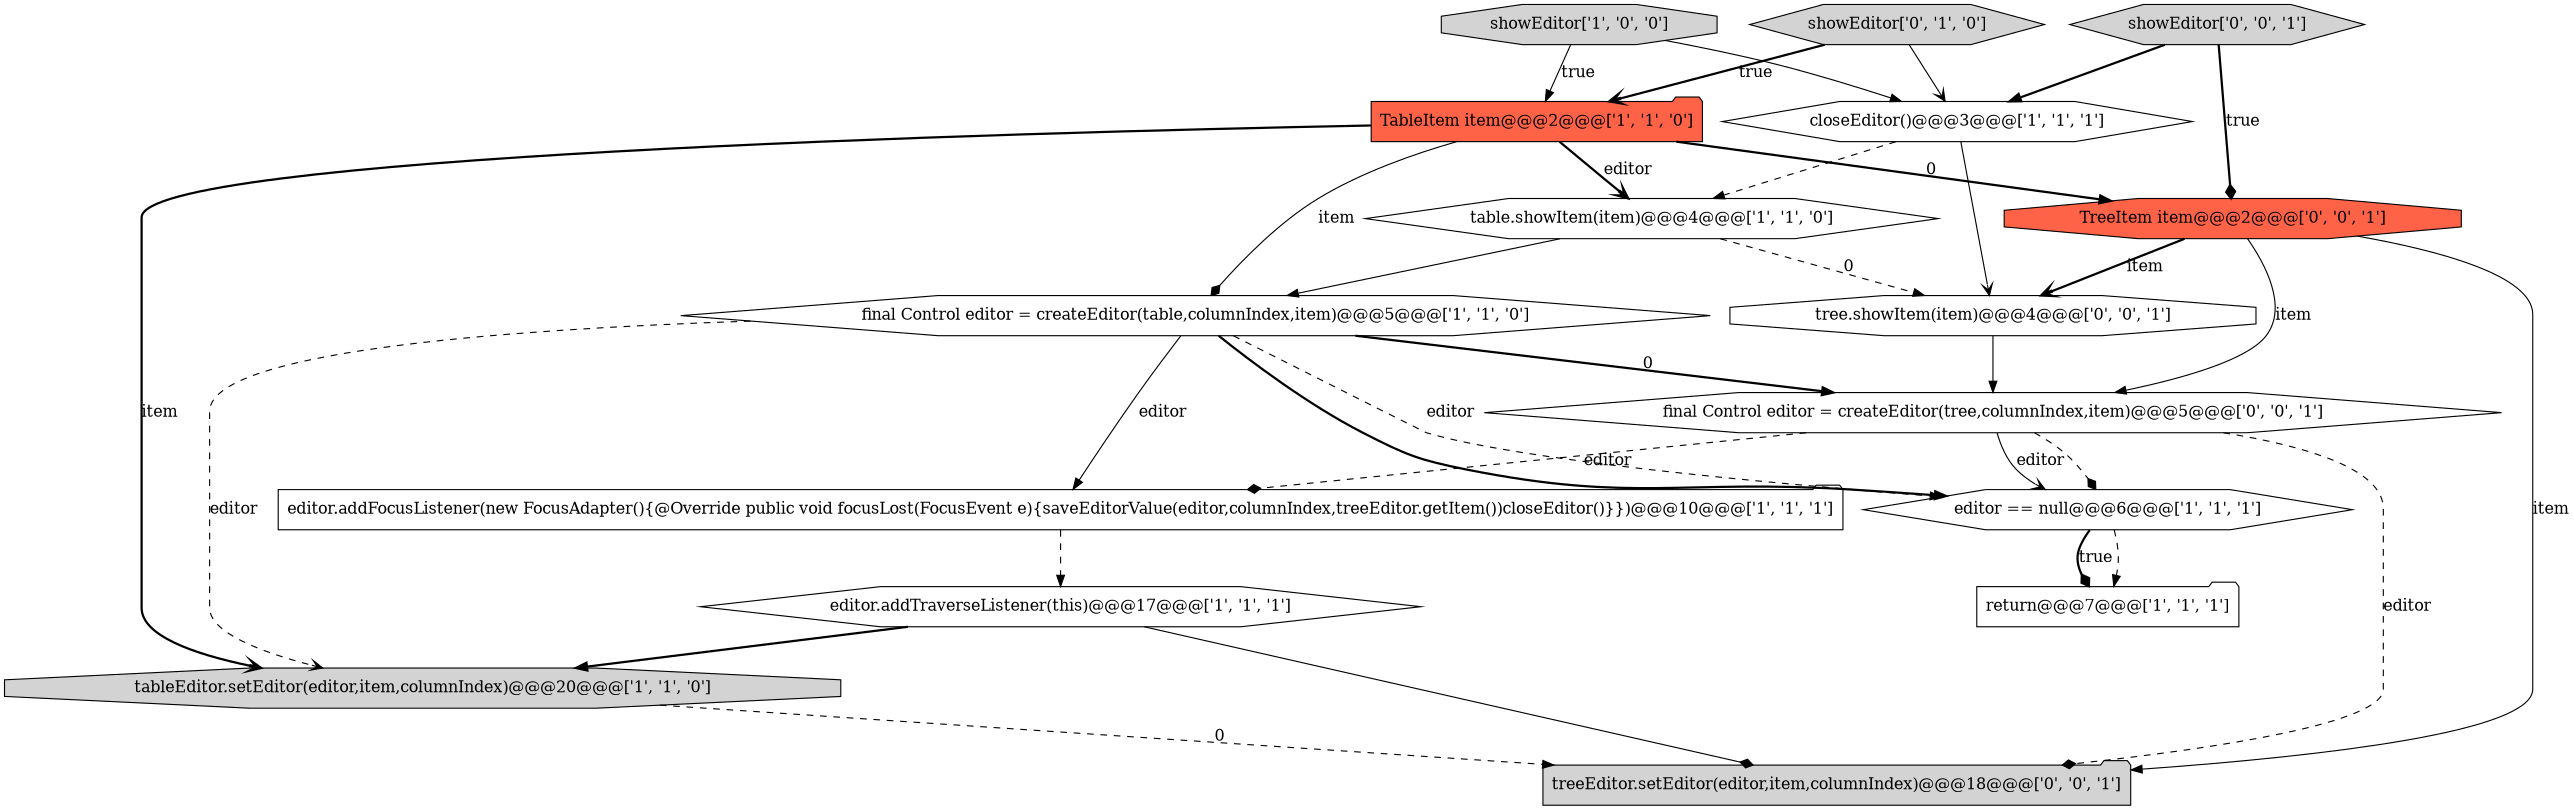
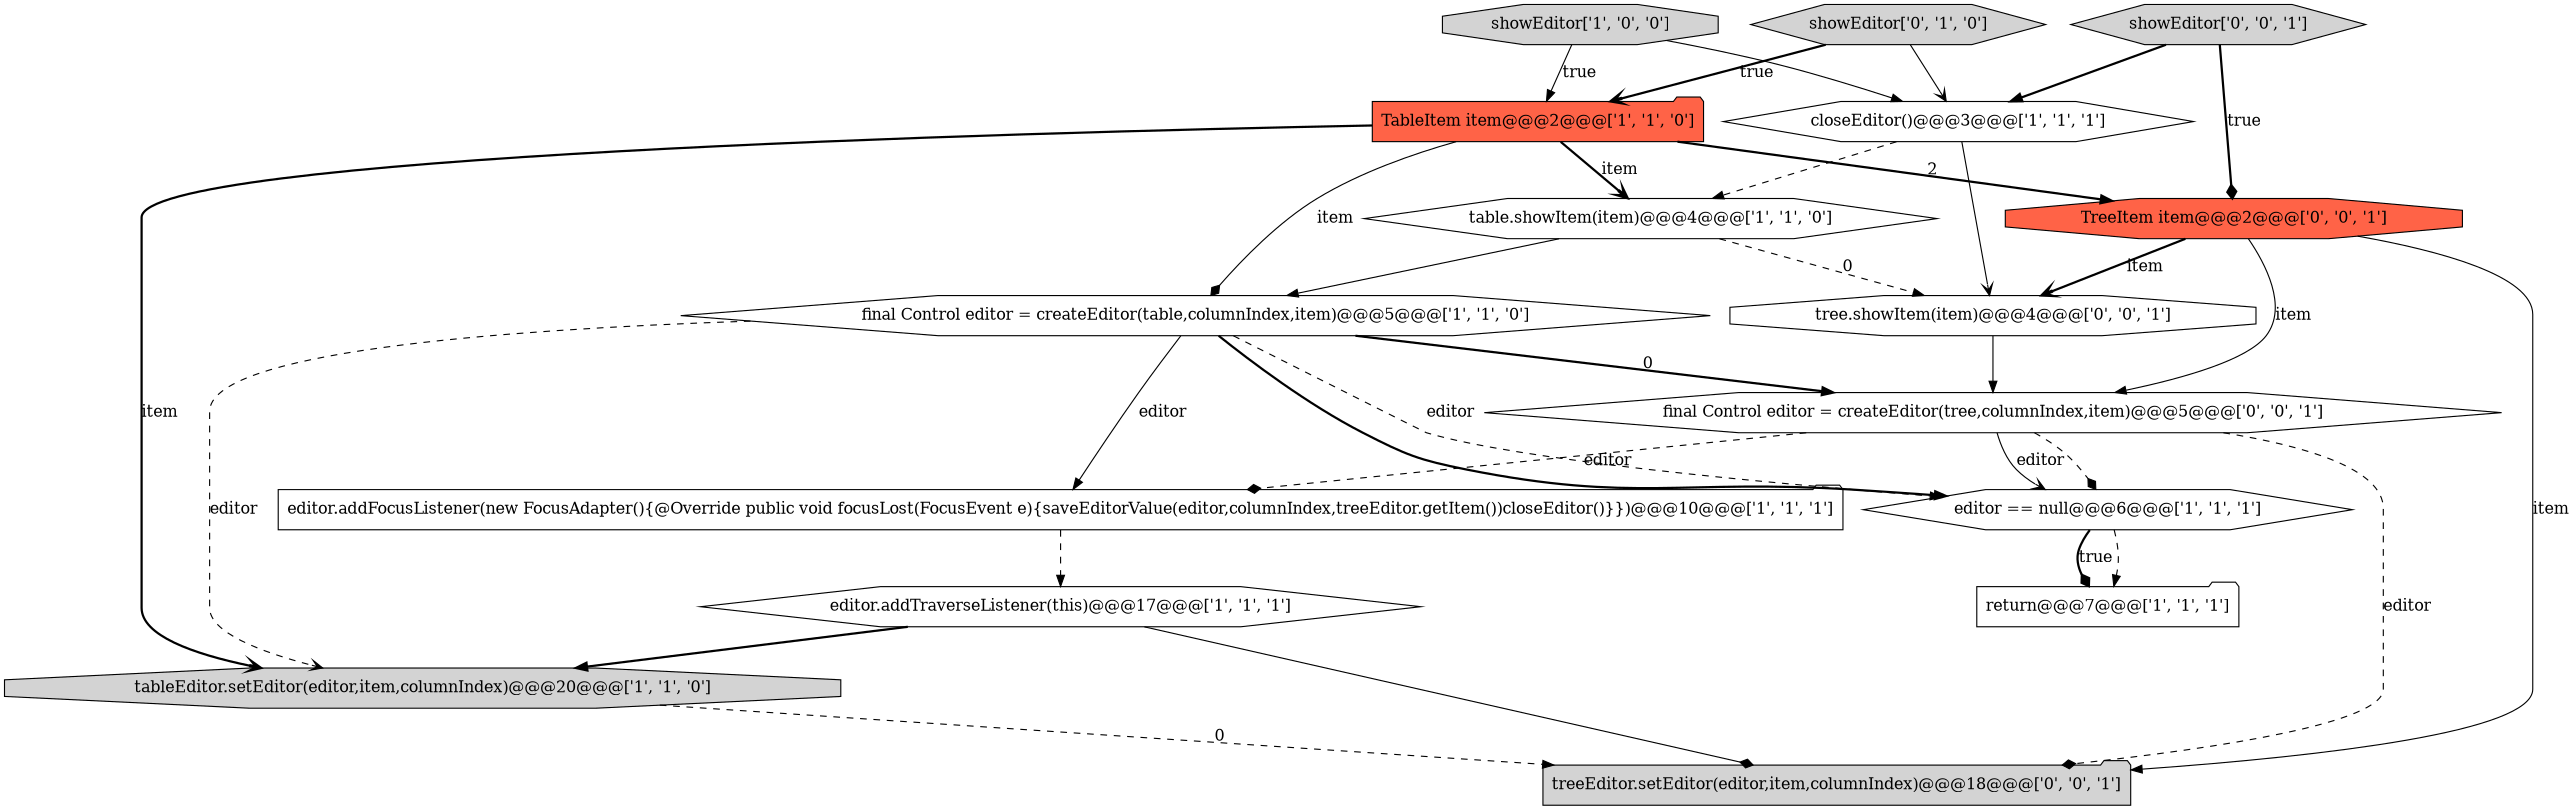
  digraph {
    node [fillcolor=white shape=hexagon style=filled]
    edge [arrowhead=normal style=solid]
    n1 [label="final Control editor = createEditor(table,columnIndex,item)@@@5@@@['1', '1', '0']"]
    n2 [label="final Control editor = createEditor(tree,columnIndex,item)@@@5@@@['0', '0', '1']"]
    n3 [label="editor.addFocusListener(new FocusAdapter(){@Override public void focusLost(FocusEvent e){saveEditorValue(editor,columnIndex,treeEditor.getItem())closeEditor()}})@@@10@@@['1', '1', '1']" shape=folder]
    n4 [fillcolor=lightgray label="tableEditor.setEditor(editor,item,columnIndex)@@@20@@@['1', '1', '0']" shape=octagon]
    n5 [label="editor == null@@@6@@@['1', '1', '1']"]
    n6 [fillcolor=lightgray label="treeEditor.setEditor(editor,item,columnIndex)@@@18@@@['0', '0', '1']" shape=folder]
    n7 [label="editor.addTraverseListener(this)@@@17@@@['1', '1', '1']"]
    n8 [label="return@@@7@@@['1', '1', '1']" shape=folder]
    n9 [fillcolor=tomato label="TableItem item@@@2@@@['1', '1', '0']" shape=folder]
    n10 [label="table.showItem(item)@@@4@@@['1', '1', '0']"]
    n11 [fillcolor=tomato label="TreeItem item@@@2@@@['0', '0', '1']" shape=octagon]
    n12 [label="tree.showItem(item)@@@4@@@['0', '0', '1']" shape=octagon]
    n13 [fillcolor=lightgray label="showEditor['0', '0', '1']"]
    n14 [label="closeEditor()@@@3@@@['1', '1', '1']"]
    n15 [fillcolor=lightgray label="showEditor['0', '1', '0']"]
    n16 [fillcolor=lightgray label="showEditor['1', '0', '0']" shape=octagon]
    n1 -> n2 [label=0 style=bold]
    n1 -> n3 [label=editor]
    n1 -> n4 [arrowhead=vee label=editor style=dashed]
    n1 -> n5 [style=bold]
    n1 -> n5 [label=editor style=dashed]
    n2 -> n3 [arrowhead=diamond label=editor style=dashed]
    n2 -> n5 [arrowhead=vee label=editor]
    n2 -> n5 [arrowhead=diamond style=dashed]
    n2 -> n6 [arrowhead=diamond label=editor style=dashed]
    n3 -> n7 [style=dashed]
    n4 -> n6 [label=0 style=dashed]
    n5 -> n8 [style=dashed]
    n5 -> n8 [arrowhead=diamond label=true style=bold]
    n7 -> n4 [style=bold]
    n7 -> n6 [arrowhead=diamond]
    n9 -> n1 [arrowhead=diamond label=item]
    n9 -> n4 [arrowhead=vee label=item style=bold]
-   n9 -> n10 [arrowhead=vee label=editor style=bold]
-   n9 -> n11 [label=0 style=bold]
+   n9 -> n10 [arrowhead=vee label=item style=bold]
+   n9 -> n11 [label=2 style=bold]
    n10 -> n1
    n10 -> n12 [label=0 style=dashed]
    n11 -> n2 [label=item]
    n11 -> n6 [label=item]
    n11 -> n12 [arrowhead=vee label=item style=bold]
    n12 -> n2
    n13 -> n11 [arrowhead=diamond label=true style=bold]
    n13 -> n14 [style=bold]
    n14 -> n10 [style=dashed]
    n14 -> n12 [arrowhead=vee]
    n15 -> n9 [arrowhead=vee label=true style=bold]
    n15 -> n14 [arrowhead=vee]
    n16 -> n9 [label=true]
    n16 -> n14
  }
